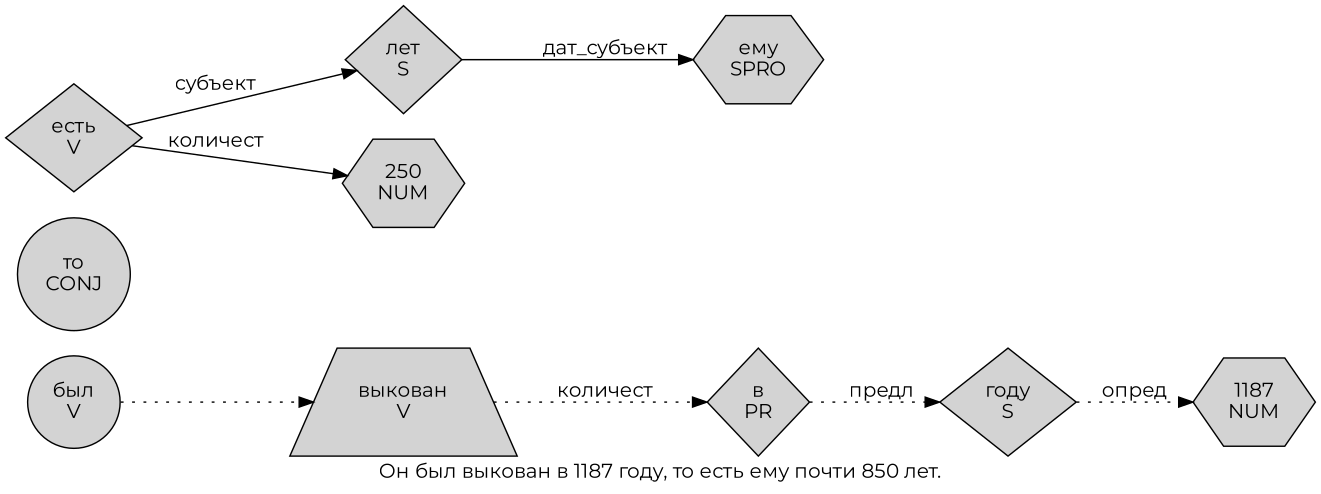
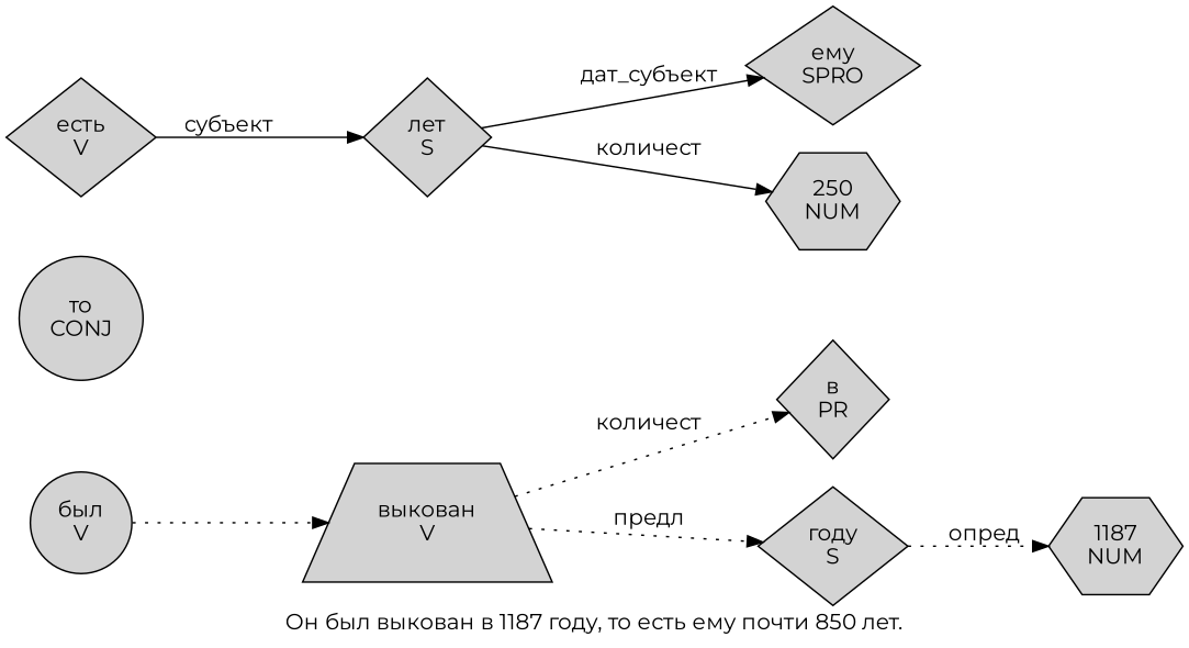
  digraph {
    fontname=Montserrat
    label="Он был выкован в 1187 году, то есть ему почти 850 лет."
    rankdir=LR
    node [fillcolor=lightgray fontname=Montserrat penwidth=1 shape=diamond style=filled]
    edge [fontname=Montserrat style=dotted]
    n1 [label="был\nV" shape=circle]
    n2 [label="выкован\nV" shape=trapezium]
    n3 [label="в\nPR"]
    n4 [label="году\nS"]
    n5 [label="1187\nNUM" shape=hexagon]
    n6 [label="то\nCONJ" shape=circle]
    n7 [label="есть\nV"]
    n8 [label="лет\nS"]
-   n9 [label="ему\nSPRO" shape=hexagon]
+   n9 [label="ему\nSPRO"]
    n10 [label="250\nNUM" shape=hexagon]
    n1 -> n2
    n2 -> n3 [label="количест"]
-   n3 -> n4 [label="предл"]
+   n2 -> n4 [label="предл"]
    n4 -> n5 [label="опред"]
    n7 -> n8 [label="субъект" style=solid]
    n8 -> n9 [label="дат_субъект" style=solid]
-   n7 -> n10 [label="количест" style=solid]
+   n8 -> n10 [label="количест" style=solid]
  }
